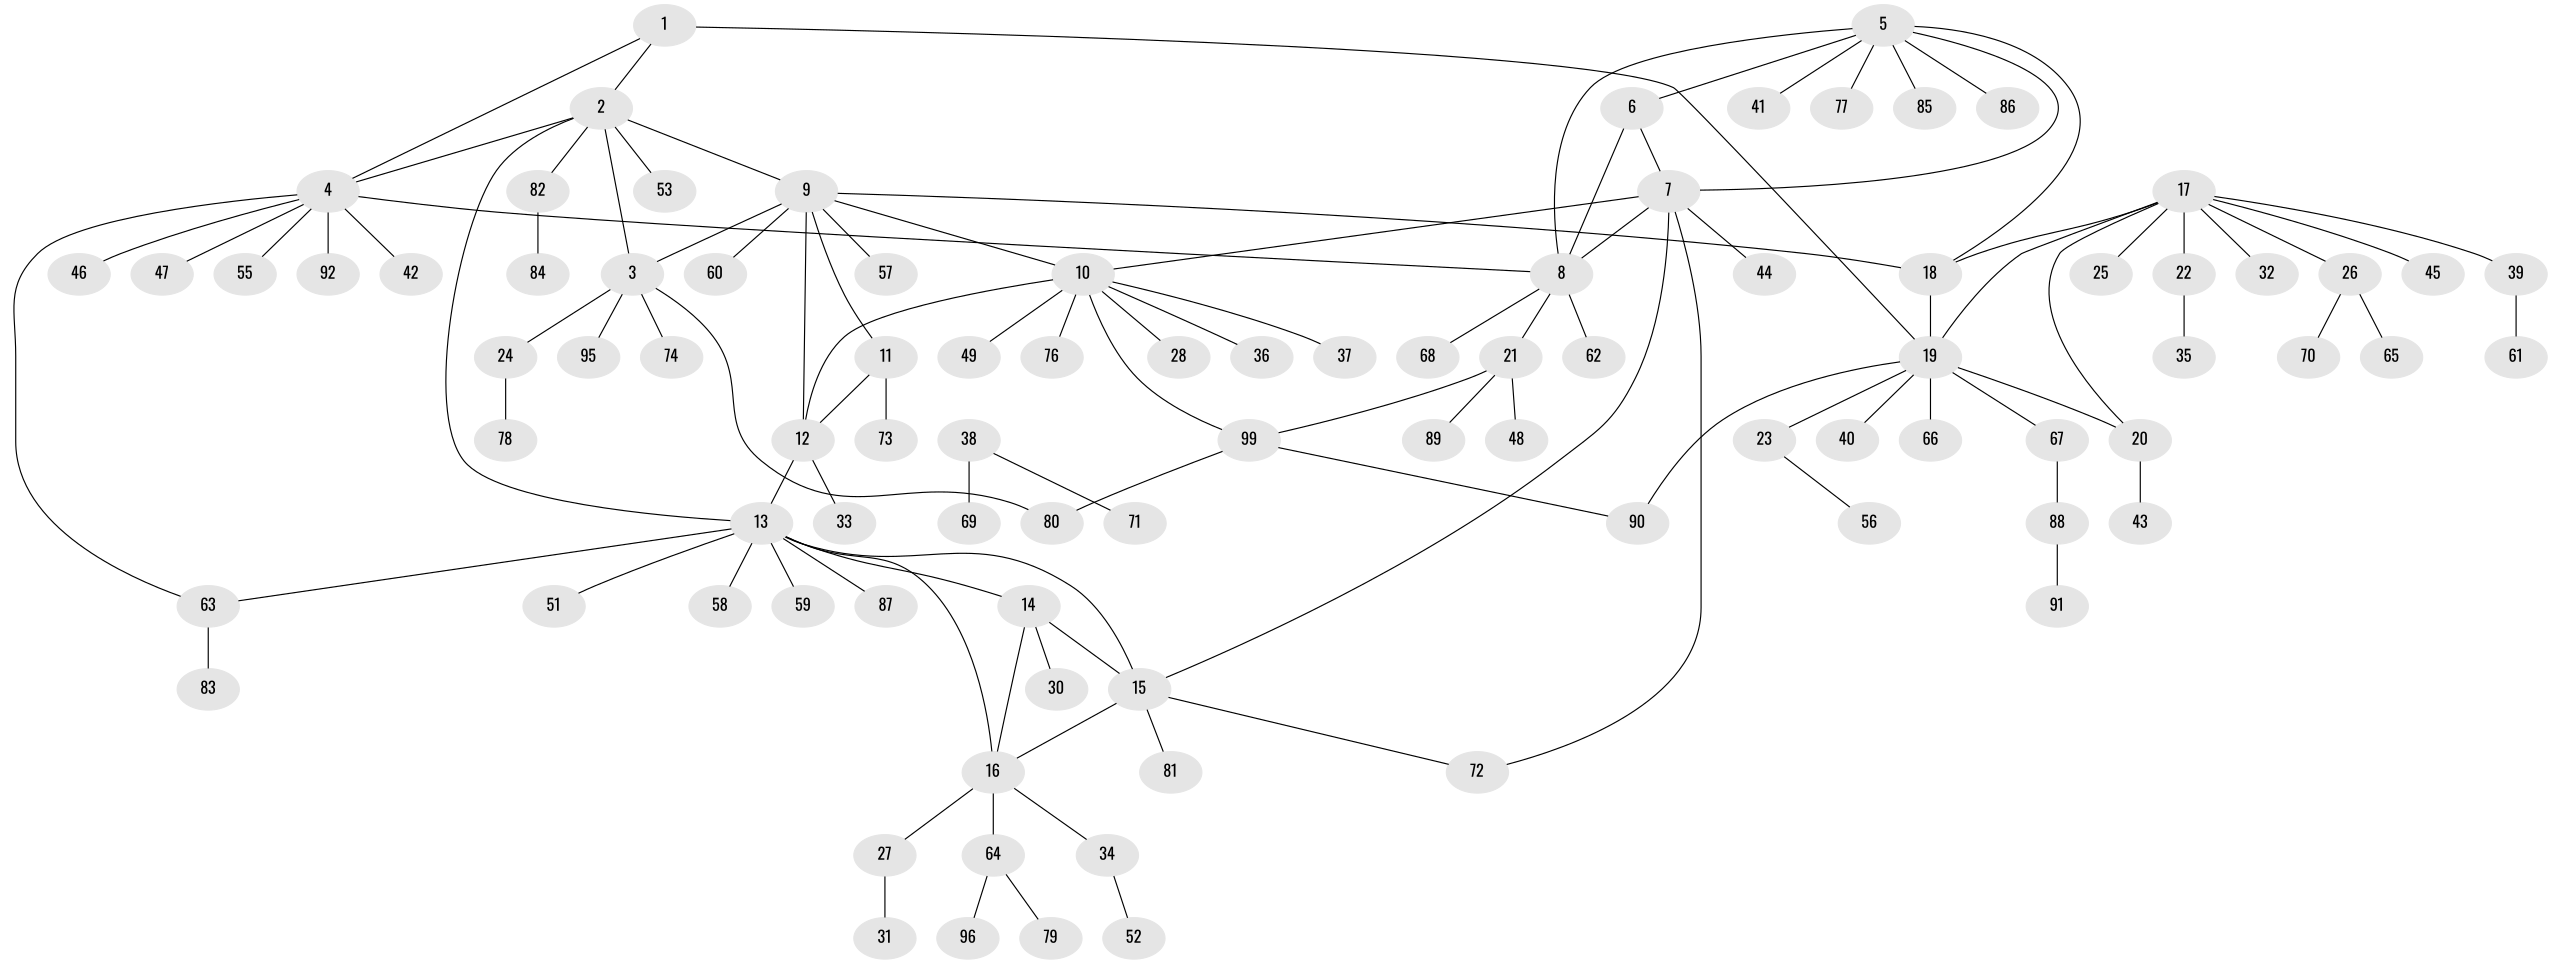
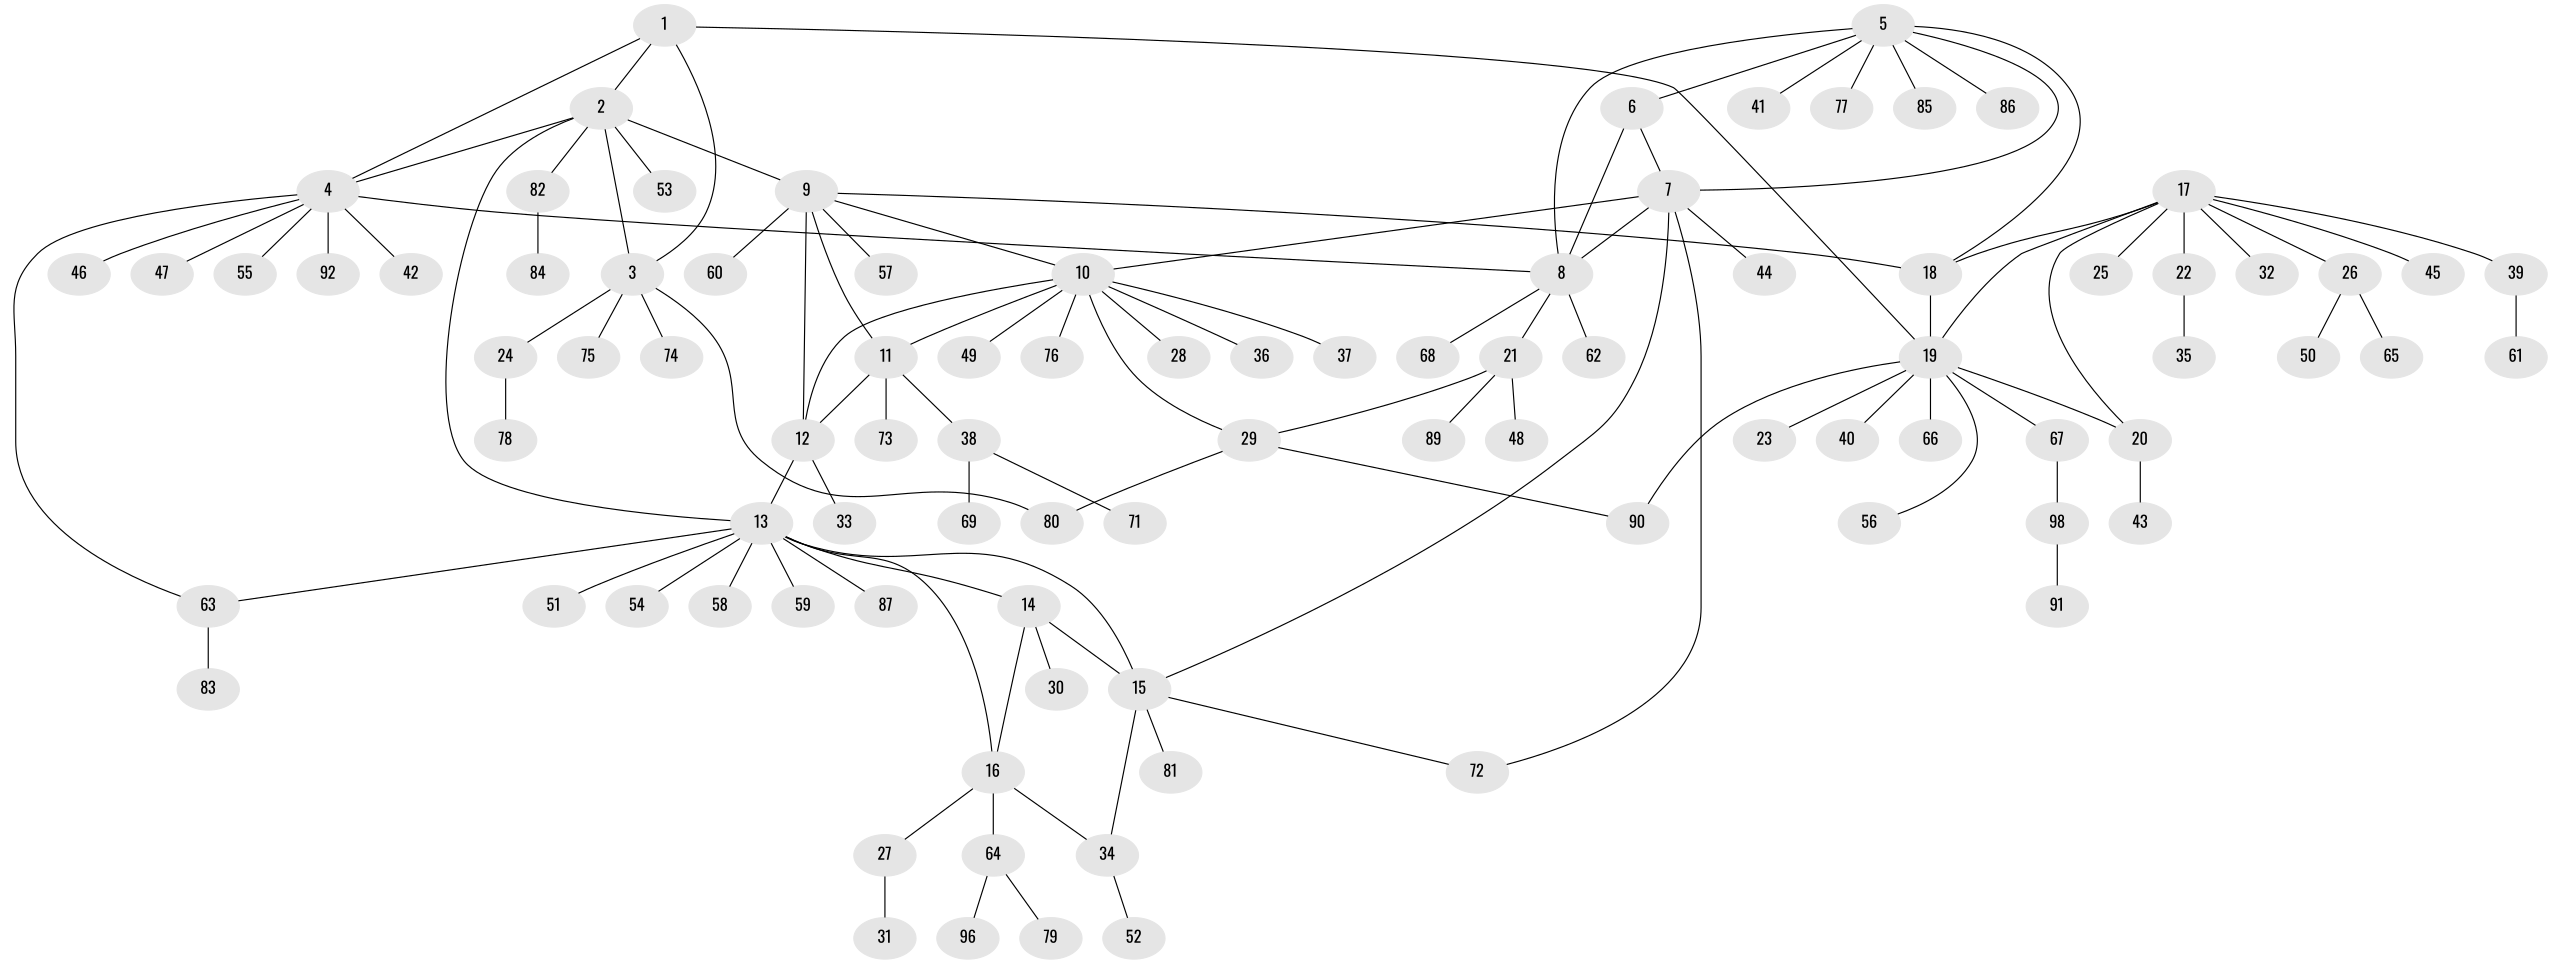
  graph {
    fontname=Oswald
    node [color=gray90 fontname=Oswald style=filled]
    edge [fontname=Oswald]
    1
    2
    3
    4
    19
    9
    13
    53
    82
    24
    74
-   75 [label=95]
+   75
    80
    8
    42
    46
    47
    55
    63
    92
    20
    23
    40
    56
    66
    67
    90
    18
    10
    11
    12
    57
    60
    15
    14
    16
    51
+   54
    58
    59
    87
    84
    78
    21
    62
    68
    83
    5
    6
    7
    41
    77
    85
    86
    44
    72
    28
-   29 [label=99]
+   29
    36
    37
    49
    76
    81
    48
    89
    38
    73
    33
    69
    71
    30
    27
    34
    64
    31
    52
    79
    n78 [label=96]
    17
    22
    25
    26
    32
    39
    45
    43
    35
-   50 [label=70]
+   50
    65
    61
-   88
+   88 [label=98]
    91
    1 -- 2
-   9 -- 3
+   1 -- 3
    1 -- 4
    1 -- 19
    2 -- 3
    2 -- 4
    2 -- 9
    2 -- 13
    2 -- 53
    2 -- 82
    3 -- 24
    3 -- 74
    3 -- 75
    3 -- 80
    4 -- 8
    4 -- 42
    4 -- 46
    4 -- 47
    4 -- 55
    4 -- 63
    4 -- 92
    19 -- 20
    19 -- 23
    19 -- 40
-   23 -- 56
+   19 -- 56
    19 -- 66
    19 -- 67
    19 -- 90
    9 -- 18
    9 -- 10
    9 -- 11
    9 -- 12
    9 -- 57
    9 -- 60
    13 -- 63
    13 -- 15
    13 -- 14
    13 -- 16
    13 -- 51
+   13 -- 54
    13 -- 58
    13 -- 59
    13 -- 87
    82 -- 84
    24 -- 78
    8 -- 21
    8 -- 62
    8 -- 68
    63 -- 83
    20 -- 43
    67 -- 88
    18 -- 19
+   10 -- 11
    10 -- 12
    10 -- 28
    10 -- 29
    10 -- 36
    10 -- 37
    10 -- 49
    10 -- 76
    11 -- 12
+   11 -- 38
    11 -- 73
    12 -- 13
    12 -- 33
-   15 -- 16
+   15 -- 34
    15 -- 72
    15 -- 81
    14 -- 15
    14 -- 16
    14 -- 30
    16 -- 27
    16 -- 34
    16 -- 64
    21 -- 29
    21 -- 48
    21 -- 89
    5 -- 8
    5 -- 18
    5 -- 6
    5 -- 7
    5 -- 41
    5 -- 77
    5 -- 85
    5 -- 86
    6 -- 8
    6 -- 7
    7 -- 8
    7 -- 10
    7 -- 15
    7 -- 44
    7 -- 72
    29 -- 80
    29 -- 90
    38 -- 69
    38 -- 71
    27 -- 31
    34 -- 52
    64 -- 79
    64 -- n78
    17 -- 19
    17 -- 20
    17 -- 18
    17 -- 22
    17 -- 25
    17 -- 26
    17 -- 32
    17 -- 39
    17 -- 45
    22 -- 35
    26 -- 50
    26 -- 65
    39 -- 61
    88 -- 91
  }
